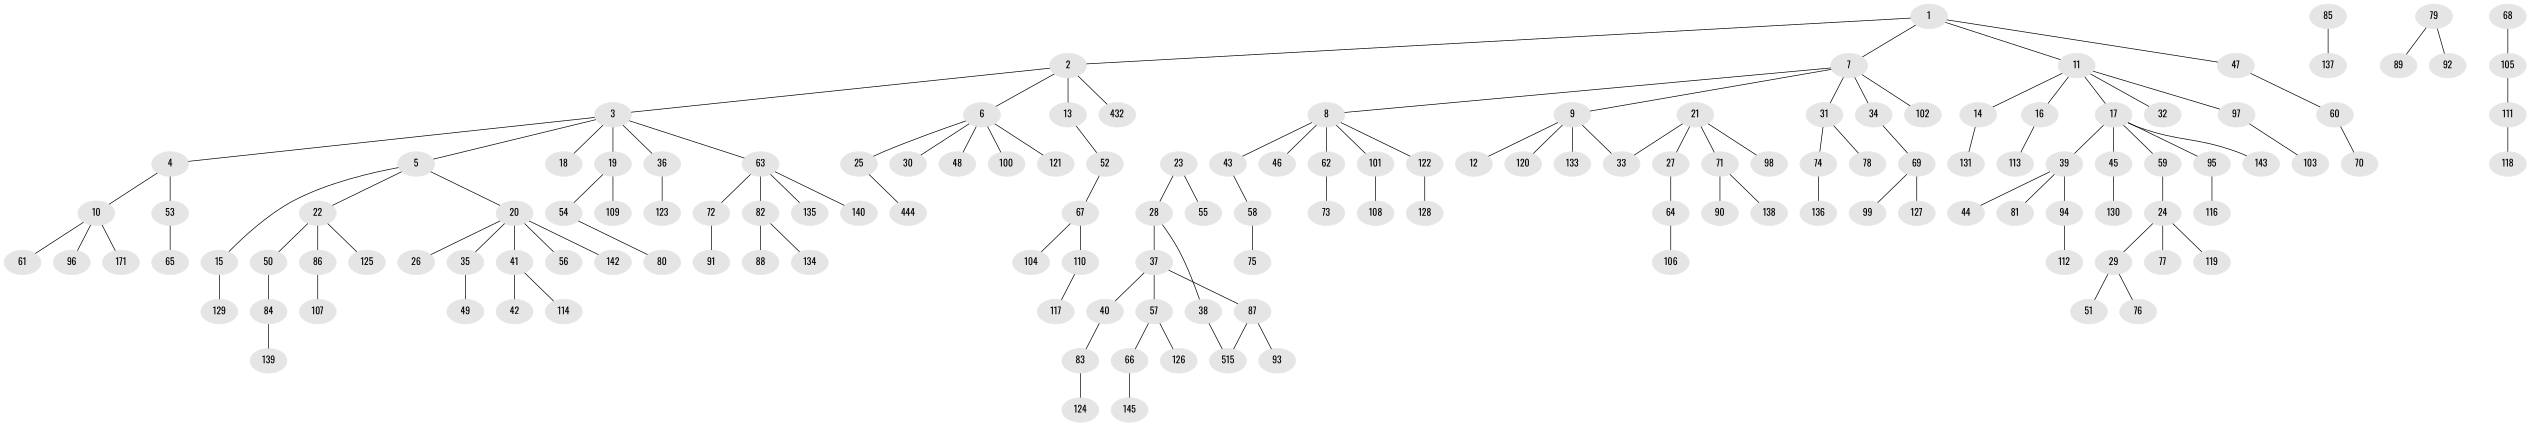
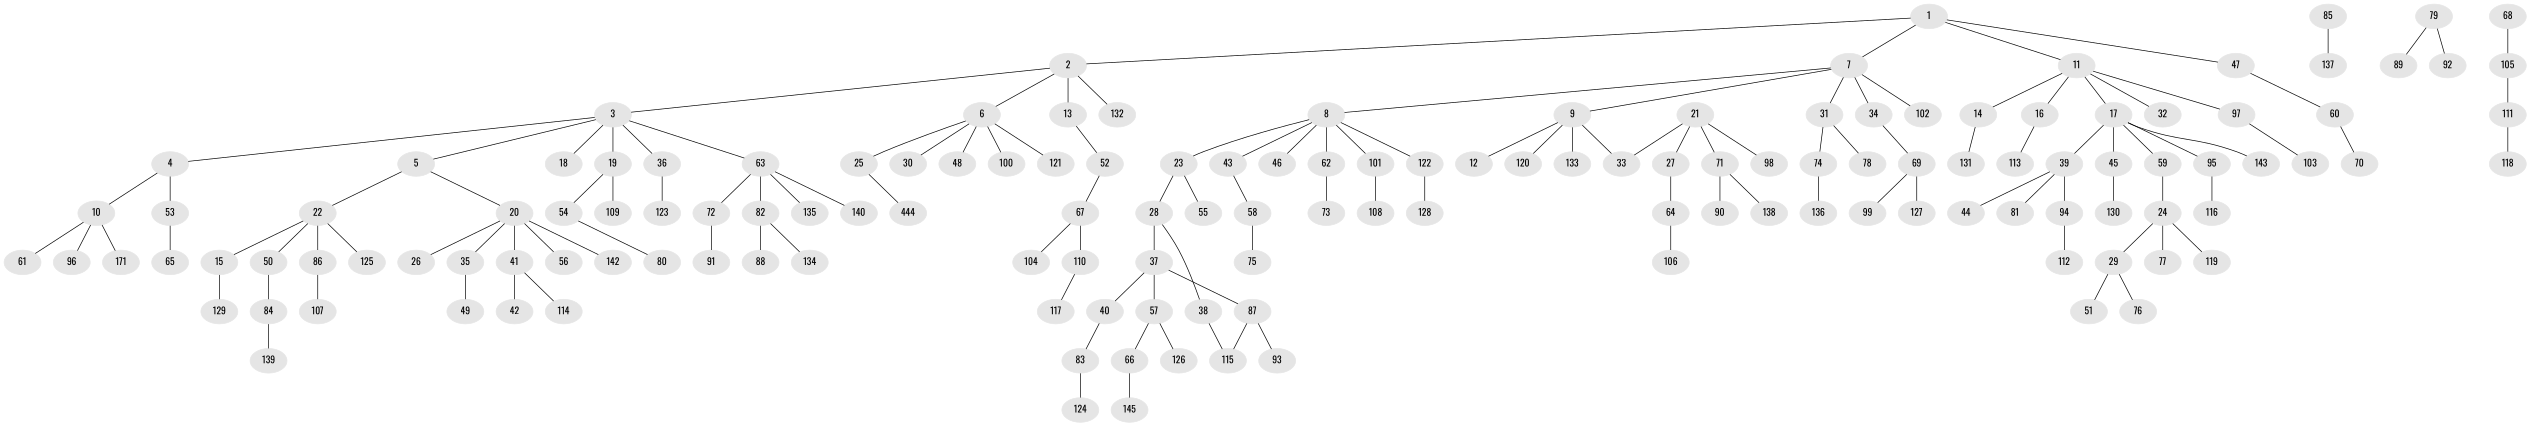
  graph {
    fontname=Oswald
    node [color=gray90 fontname=Oswald style=filled]
    edge [fontname=Oswald]
    1
    2
    7
    11
    47
    3
    6
    13
-   132 [label=432]
+   132
    8
    9
    31
    34
    102
    14
    16
    17
    32
    97
    60
    4
    5
    18
    19
    36
    63
    25
    30
    48
    100
    121
    52
    10
    53
    15
    20
    22
    54
    109
    123
    72
    82
    135
    140
    61
    96
    n47 [label=171]
    65
    129
    26
    35
    41
    56
    142
    50
    86
    125
    n58 [label=444]
    23
    43
    46
    62
    101
    122
    12
    120
    133
    33
    74
    78
    69
    28
    55
    58
    73
    108
    128
    21
    27
    71
    98
    131
    113
    39
    45
    59
    95
    143
    24
    29
    77
    119
    103
    67
    44
    81
    94
    130
    116
    80
    49
    42
    114
    85
    137
    64
    90
    138
    84
    79
    89
    92
    107
    37
    38
    51
    76
    106
    40
    57
    87
-   115 [label=515]
+   115
    136
    99
    127
    83
    66
    126
    93
    68
    105
    112
    124
    75
    70
    139
    104
    110
    145
    91
    88
    134
    117
    111
    118
    1 -- 2
    1 -- 7
    1 -- 11
    1 -- 47
    2 -- 3
    2 -- 6
    2 -- 13
    2 -- 132
    7 -- 8
    7 -- 9
    7 -- 31
    7 -- 34
    7 -- 102
    11 -- 14
    11 -- 16
    11 -- 17
    11 -- 32
    11 -- 97
    47 -- 60
    3 -- 4
    3 -- 5
    3 -- 18
    3 -- 19
    3 -- 36
    3 -- 63
    6 -- 25
    6 -- 30
    6 -- 48
    6 -- 100
    6 -- 121
    13 -- 52
+   8 -- 23
    8 -- 43
    8 -- 46
    8 -- 62
    8 -- 101
    8 -- 122
    9 -- 12
    9 -- 120
    9 -- 133
    9 -- 33
    31 -- 74
    31 -- 78
    34 -- 69
    14 -- 131
    16 -- 113
    17 -- 39
    17 -- 45
    17 -- 59
    17 -- 95
    17 -- 143
    97 -- 103
    60 -- 70
    4 -- 10
    4 -- 53
-   5 -- 15
+   22 -- 15
    5 -- 20
    5 -- 22
    19 -- 54
    19 -- 109
    36 -- 123
    63 -- 72
    63 -- 82
    63 -- 135
    63 -- 140
    25 -- n58
    52 -- 67
    10 -- 61
    10 -- 96
    10 -- n47
    53 -- 65
    15 -- 129
    20 -- 26
    20 -- 35
    20 -- 41
    20 -- 56
    20 -- 142
    22 -- 50
    22 -- 86
    22 -- 125
    54 -- 80
    72 -- 91
    82 -- 88
    82 -- 134
    35 -- 49
    41 -- 42
    41 -- 114
    50 -- 84
    86 -- 107
    23 -- 28
    23 -- 55
    43 -- 58
    62 -- 73
    101 -- 108
    122 -- 128
    74 -- 136
    69 -- 99
    69 -- 127
    28 -- 37
    28 -- 38
    58 -- 75
    21 -- 33
    21 -- 27
    21 -- 71
    21 -- 98
    27 -- 64
    71 -- 90
    71 -- 138
    39 -- 44
    39 -- 81
    39 -- 94
    45 -- 130
    59 -- 24
    95 -- 116
    24 -- 29
    24 -- 77
    24 -- 119
    29 -- 51
    29 -- 76
    67 -- 104
    67 -- 110
    94 -- 112
    85 -- 137
    64 -- 106
    84 -- 139
    79 -- 89
    79 -- 92
    37 -- 40
    37 -- 57
    37 -- 87
    38 -- 115
    40 -- 83
    57 -- 66
    57 -- 126
    87 -- 115
    87 -- 93
    83 -- 124
    66 -- 145
    68 -- 105
    105 -- 111
    110 -- 117
    111 -- 118
  }
